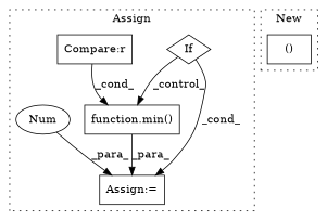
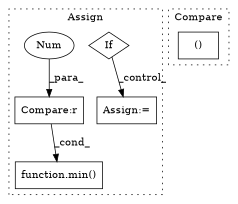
  digraph {
    node [l=3 shape=box]
    n1 [a=75 l="4,1" label="function.min()" s="1234,1273"]
    n2 [a=68 label="Assign:=" s=1231]
    n3 [a=96 label=If s=1177 shape=diamond]
    n4 [a=40 l=31 label="Compare:r" s=1180]
    n5 [a=76 l=1 label=Num s=1210 shape=ellipse]
    n6 [a=54 l=24 label="()" s=1204]
    subgraph cluster_1 {
      label=Assign
      style=dotted
      n1
      n2
      n3
      n4
      n5
    }
    subgraph cluster_2 {
-     label=New
+     label=Compare
      style=dotted
      n6
    }
-   n1 -> n2 [label=_para_]
-   n3 -> n1 [label=_control_]
-   n3 -> n2 [label=_cond_]
+   n3 -> n2 [label=_control_]
    n4 -> n1 [label=_cond_]
-   n5 -> n2 [label=_para_]
+   n5 -> n4 [label=_para_]
  }
